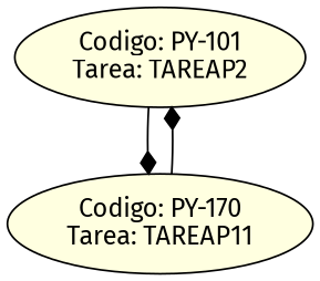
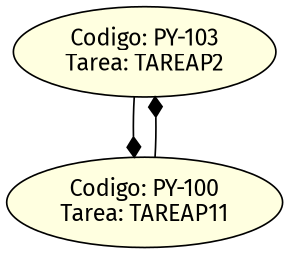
  digraph {
    fontname="Fira Sans"
    node [style=filled fillcolor=lightyellow fontname="Fira Sans"]
    edge [arrowhead=diamond fontname="Fira Sans"]
-   n1 [label="Codigo: PY-101\nTarea: TAREAP2"]
-   n2 [label="Codigo: PY-170\nTarea: TAREAP11"]
+   n1 [label="Codigo: PY-103\nTarea: TAREAP2"]
+   n2 [label="Codigo: PY-100\nTarea: TAREAP11"]
    n1 -> n2
    n2 -> n1
  }
